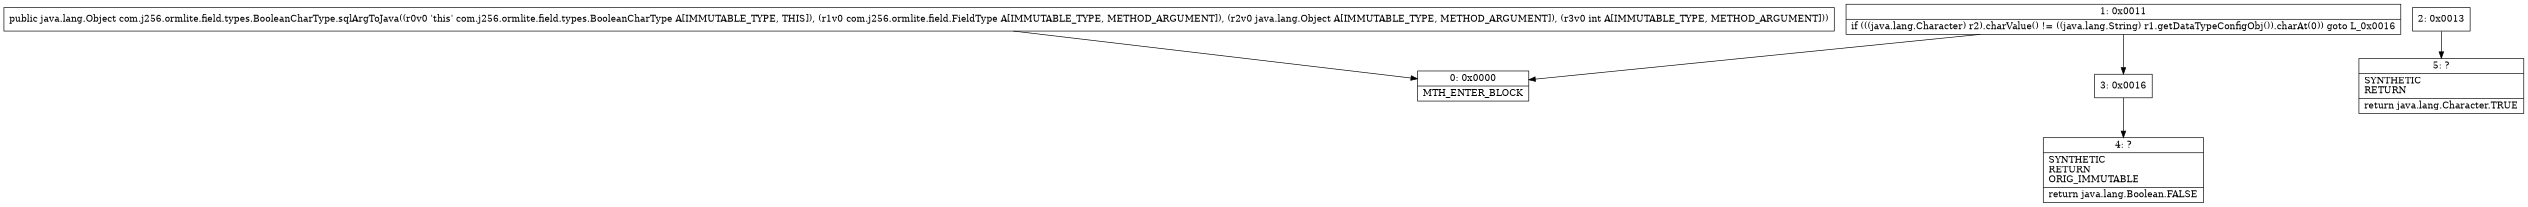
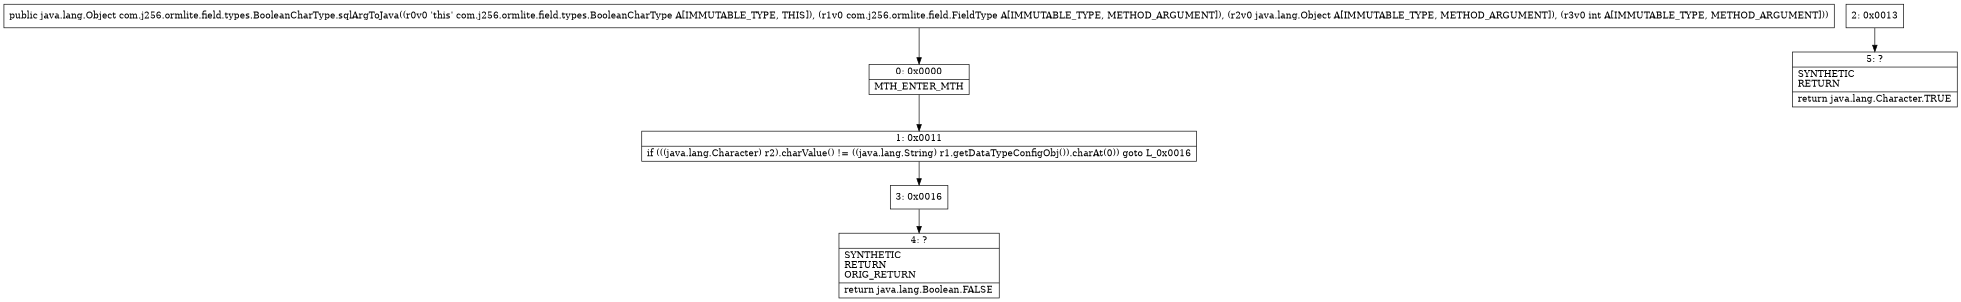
  digraph {
    node [shape=record]
-   n1 [label="{0\:\ 0x0000|MTH_ENTER_BLOCK\l}"]
+   n1 [label="{0\:\ 0x0000|MTH_ENTER_MTH\l}"]
    n2 [label="{1\:\ 0x0011|if (((java.lang.Character) r2).charValue() != ((java.lang.String) r1.getDataTypeConfigObj()).charAt(0)) goto L_0x0016\l}"]
    n3 [label="{3\:\ 0x0016}"]
    n4 [label="{2\:\ 0x0013}"]
    n5 [label="{5\:\ ?|SYNTHETIC\lRETURN\l|return java.lang.Character.TRUE\l}"]
-   n6 [label="{4\:\ ?|SYNTHETIC\lRETURN\lORIG_IMMUTABLE\l|return java.lang.Boolean.FALSE\l}"]
+   n6 [label="{4\:\ ?|SYNTHETIC\lRETURN\lORIG_RETURN\l|return java.lang.Boolean.FALSE\l}"]
    n7 [label="{public java.lang.Object com.j256.ormlite.field.types.BooleanCharType.sqlArgToJava((r0v0 'this' com.j256.ormlite.field.types.BooleanCharType A[IMMUTABLE_TYPE, THIS]), (r1v0 com.j256.ormlite.field.FieldType A[IMMUTABLE_TYPE, METHOD_ARGUMENT]), (r2v0 java.lang.Object A[IMMUTABLE_TYPE, METHOD_ARGUMENT]), (r3v0 int A[IMMUTABLE_TYPE, METHOD_ARGUMENT])) }"]
-   n2 -> n1
+   n1 -> n2
    n2 -> n3
    n3 -> n6
    n4 -> n5
    n7 -> n1
  }
